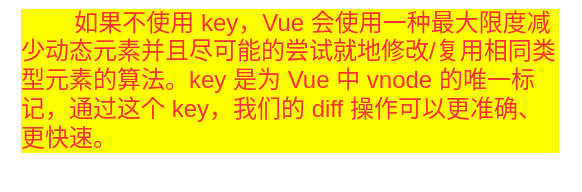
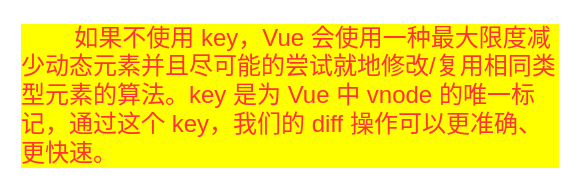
  <mxCell id="0" />
  <mxCell id="1" parent="0" />
- <mxCell id="2" value="&lt;div style=&quot;text-align: left;&quot;&gt;&lt;span style=&quot;font-size: 24px;&quot;&gt;&lt;span style=&quot;white-space: pre;&quot;&gt;&#09;&lt;/span&gt;如果不使用 key，Vue 会使用一种最大限度减少动态元素并且尽可能的尝试就地修改/复用相同类型元素的算法。key 是为 Vue 中 vnode 的唯一标记，通过这个 key，我们的 diff 操作可以更准确、更快速。&lt;/span&gt;&lt;br&gt;&lt;/div&gt;" style="text;strokeColor=none;align=center;fillColor=none;html=1;verticalAlign=middle;whiteSpace=wrap;rounded=0;fontSize=14;fontColor=#FF3333;labelBackgroundColor=#FFFF00;" vertex="1" parent="1"><mxGeometry x="20" y="5" width="540" height="150" as="geometry" /></mxCell>
+ <mxCell id="2" value="&lt;div style=&quot;text-align: left;&quot;&gt;&lt;span style=&quot;font-size: 24px;&quot;&gt;&lt;span style=&quot;white-space: pre;&quot;&gt;&#09;&lt;/span&gt;如果不使用 key，Vue 会使用一种最大限度减少动态元素并且尽可能的尝试就地修改/复用相同类型元素的算法。key 是为 Vue 中 vnode 的唯一标记，通过这个 key，我们的 diff 操作可以更准确、更快速。&lt;/span&gt;&lt;br&gt;&lt;/div&gt;" style="text;strokeColor=none;align=center;fillColor=none;html=1;verticalAlign=middle;whiteSpace=wrap;rounded=0;fontSize=14;fontColor=#FF3333;labelBackgroundColor=#FFFF00;" vertex="1" parent="1"><mxGeometry x="20" y="20" width="540" height="150" as="geometry" /></mxCell>
